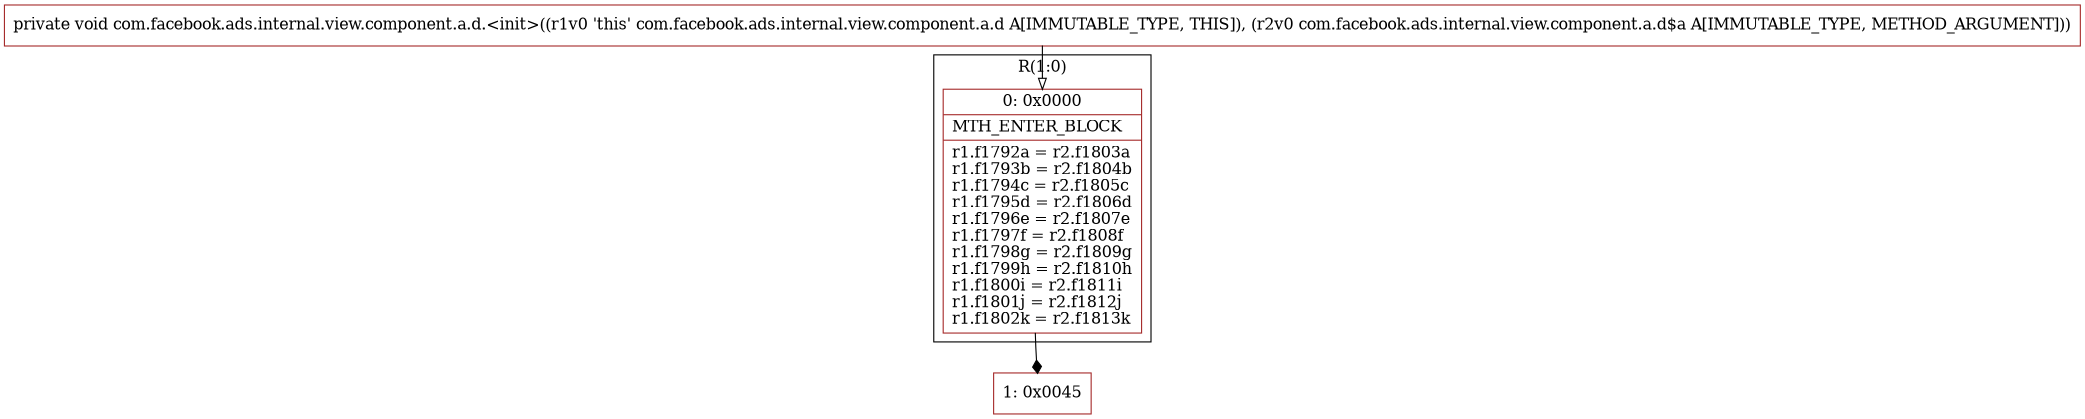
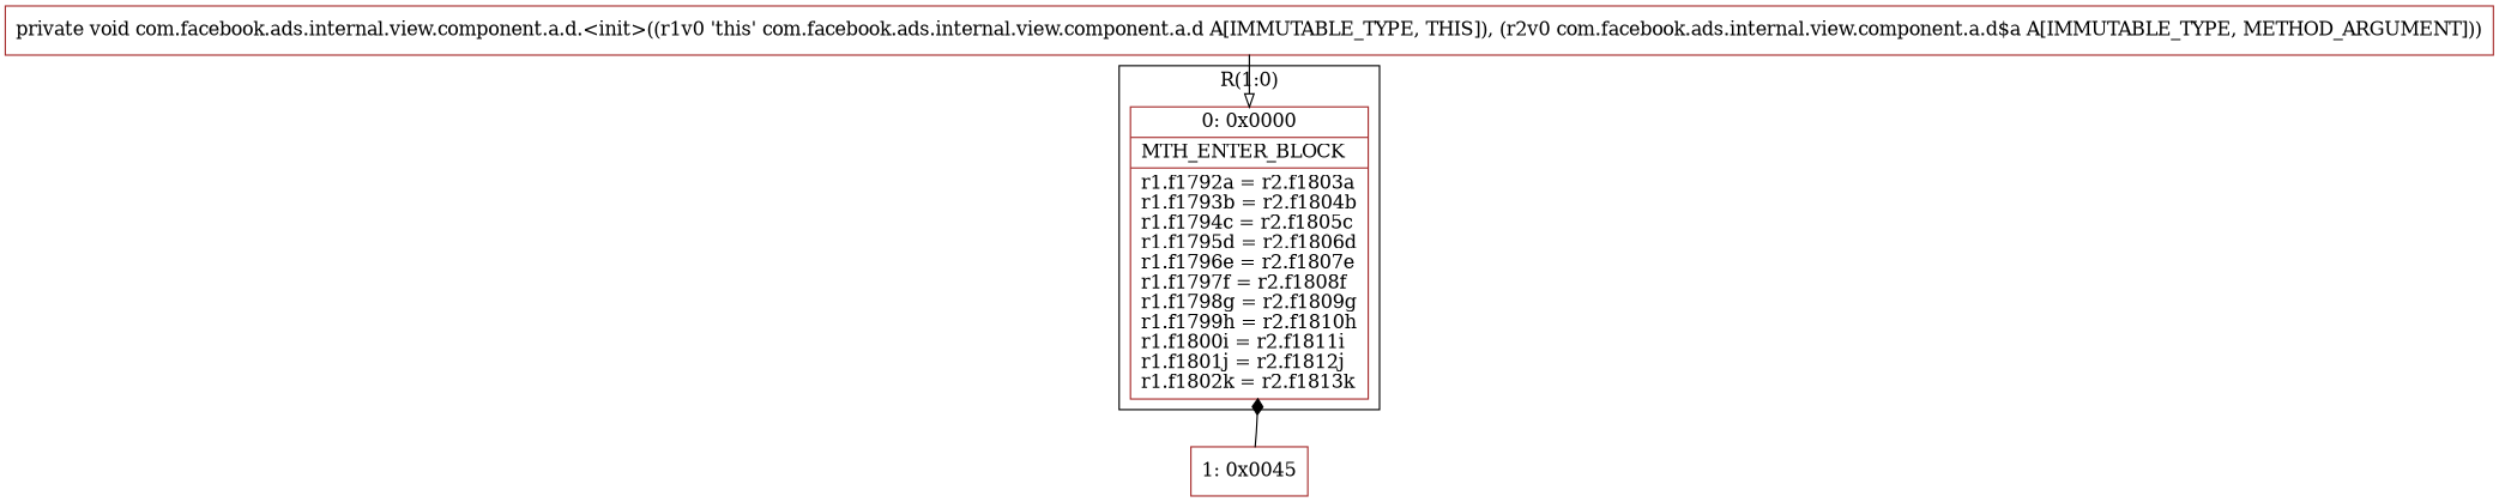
  digraph {
    node [color=brown shape=record]
    n1 [label="{0\:\ 0x0000|MTH_ENTER_BLOCK\l|r1.f1792a = r2.f1803a\lr1.f1793b = r2.f1804b\lr1.f1794c = r2.f1805c\lr1.f1795d = r2.f1806d\lr1.f1796e = r2.f1807e\lr1.f1797f = r2.f1808f\lr1.f1798g = r2.f1809g\lr1.f1799h = r2.f1810h\lr1.f1800i = r2.f1811i\lr1.f1801j = r2.f1812j\lr1.f1802k = r2.f1813k\l}"]
    n2 [label="{1\:\ 0x0045}"]
    n3 [label="{private void com.facebook.ads.internal.view.component.a.d.\<init\>((r1v0 'this' com.facebook.ads.internal.view.component.a.d A[IMMUTABLE_TYPE, THIS]), (r2v0 com.facebook.ads.internal.view.component.a.d$a A[IMMUTABLE_TYPE, METHOD_ARGUMENT])) }"]
    subgraph cluster_1 {
      label="R(1:0)"
      n1
    }
-   n1 -> n2 [arrowhead=diamond]
+   n2 -> n1 [arrowhead=diamond]
    n3 -> n1 [arrowhead=onormal]
  }
